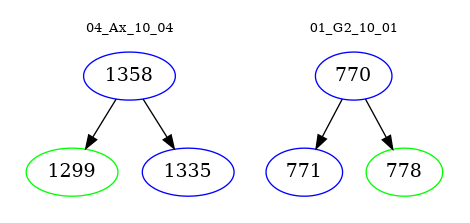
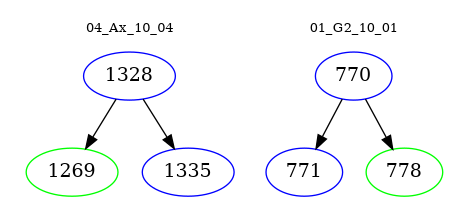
  digraph {
    node [color=blue]
    edge [color=black]
-   n1 [label=1358]
-   n2 [color=green label=1299]
+   n1 [label=1328]
+   n2 [color=green label=1269]
    n3 [label=1335]
    n4 [label=770]
    n5 [label=771]
    n6 [color=green label=778]
    subgraph cluster_1 {
      color=white
      fontsize=10
      label="04_Ax_10_04"
      n1
      n2
      n3
    }
    subgraph cluster_2 {
      color=white
      fontsize=10
      label="01_G2_10_01"
      n4
      n5
      n6
    }
    n1 -> n2
    n1 -> n3
    n4 -> n5
    n4 -> n6
  }
